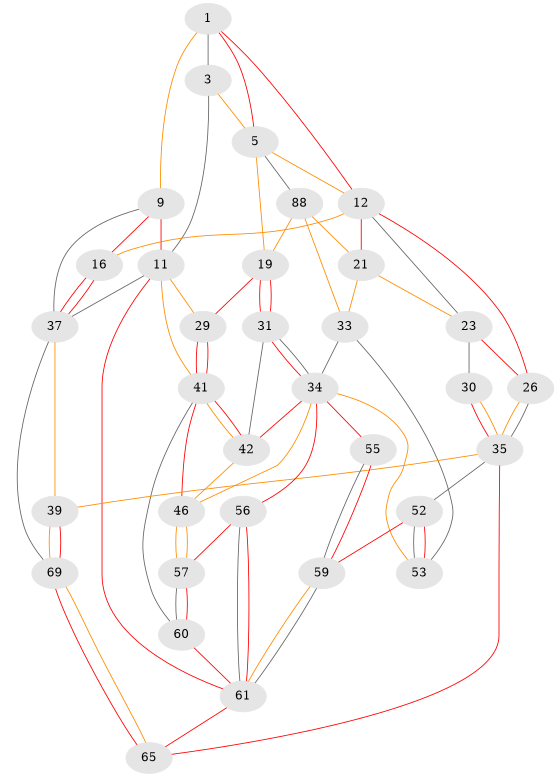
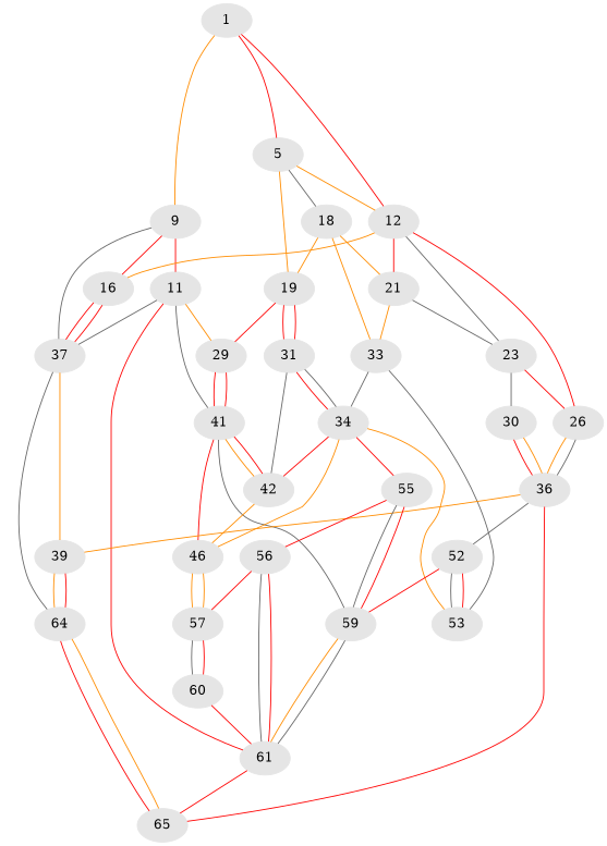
  graph {
    node [color=gray90 style=filled]
    edge [color=red]
    1 [super="+2+4"]
-   3 [super="+7"]
    5 [super="+6+15"]
    9 [super="+10"]
    12 [super="+13+17"]
    11 [super="+49"]
-   18 [super="+22" label=88]
+   18 [super="+22"]
    19 [super="+20"]
    16
    37 [super="+58+38"]
    21 [super="+25"]
    23 [super="+27+24"]
    26
    29
    41 [super="+48"]
    61 [super="+62"]
    33 [super="+35"]
    31 [super="+32"]
    39
-   64 [label=69]
+   64
    42 [super="+43"]
    46 [super="+47"]
    60
    65
    30
-   36 [super="+40" label=35]
+   36 [super="+40"]
    34 [super="+44"]
    53
    52
    55
    57
    59
    56
-   1 -- 3 [color=gray40]
    1 -- 5
    1 -- 9 [color=darkorange weight=2]
    1 -- 12
-   3 -- 5 [color=darkorange]
-   3 -- 11 [color=gray40]
    5 -- 12 [color=darkorange]
    5 -- 18 [color=gray40]
    5 -- 19 [color=darkorange]
    9 -- 11
    9 -- 16
    9 -- 37 [color=gray40]
    12 -- 16 [color=darkorange]
    12 -- 21
    12 -- 23 [color=gray40]
    12 -- 26
    11 -- 37 [color=gray40]
    11 -- 29 [color=darkorange]
-   11 -- 41 [color=darkorange]
+   11 -- 41 [color=gray40]
    11 -- 61
    18 -- 19 [color=darkorange]
    18 -- 21 [color=darkorange]
    18 -- 33 [color=darkorange]
    19 -- 29
    19 -- 31 [weight=2]
    19 -- 31
    16 -- 37
    16 -- 37
    37 -- 39 [color=darkorange]
    37 -- 64 [color=gray40]
-   21 -- 23 [color=darkorange]
+   21 -- 23 [color=gray40]
    21 -- 33 [color=darkorange]
    23 -- 26
    23 -- 30 [color=gray40 weight=2]
    26 -- 36 [color=darkorange]
    26 -- 36 [color=gray40]
    29 -- 41
    29 -- 41
    41 -- 42 [color=darkorange]
    41 -- 42
    41 -- 46
-   41 -- 60 [color=gray40]
+   41 -- 59 [color=gray40]
    61 -- 65
    33 -- 34 [color=gray40]
    33 -- 53 [color=gray40]
    31 -- 42 [color=gray40]
    31 -- 34
    31 -- 34 [color=gray40]
    39 -- 64 [color=darkorange]
    39 -- 64
    64 -- 65
    64 -- 65 [color=darkorange]
    42 -- 46 [color=darkorange]
    46 -- 57 [color=darkorange]
    46 -- 57 [color=darkorange]
    60 -- 61
    30 -- 36
    30 -- 36 [color=darkorange]
    36 -- 39 [color=darkorange]
    36 -- 65
    36 -- 52 [color=gray40]
    34 -- 42
    34 -- 46 [color=darkorange]
    34 -- 53 [color=darkorange]
    34 -- 55
    52 -- 53 [color=gray40]
    52 -- 53
    52 -- 59
    55 -- 59 [color=gray40]
    55 -- 59
-   34 -- 56
+   55 -- 56
    57 -- 60 [color=gray40]
    57 -- 60
    59 -- 61 [color=darkorange]
    59 -- 61 [color=gray40]
    56 -- 61 [color=gray40]
    56 -- 61
    56 -- 57
  }
